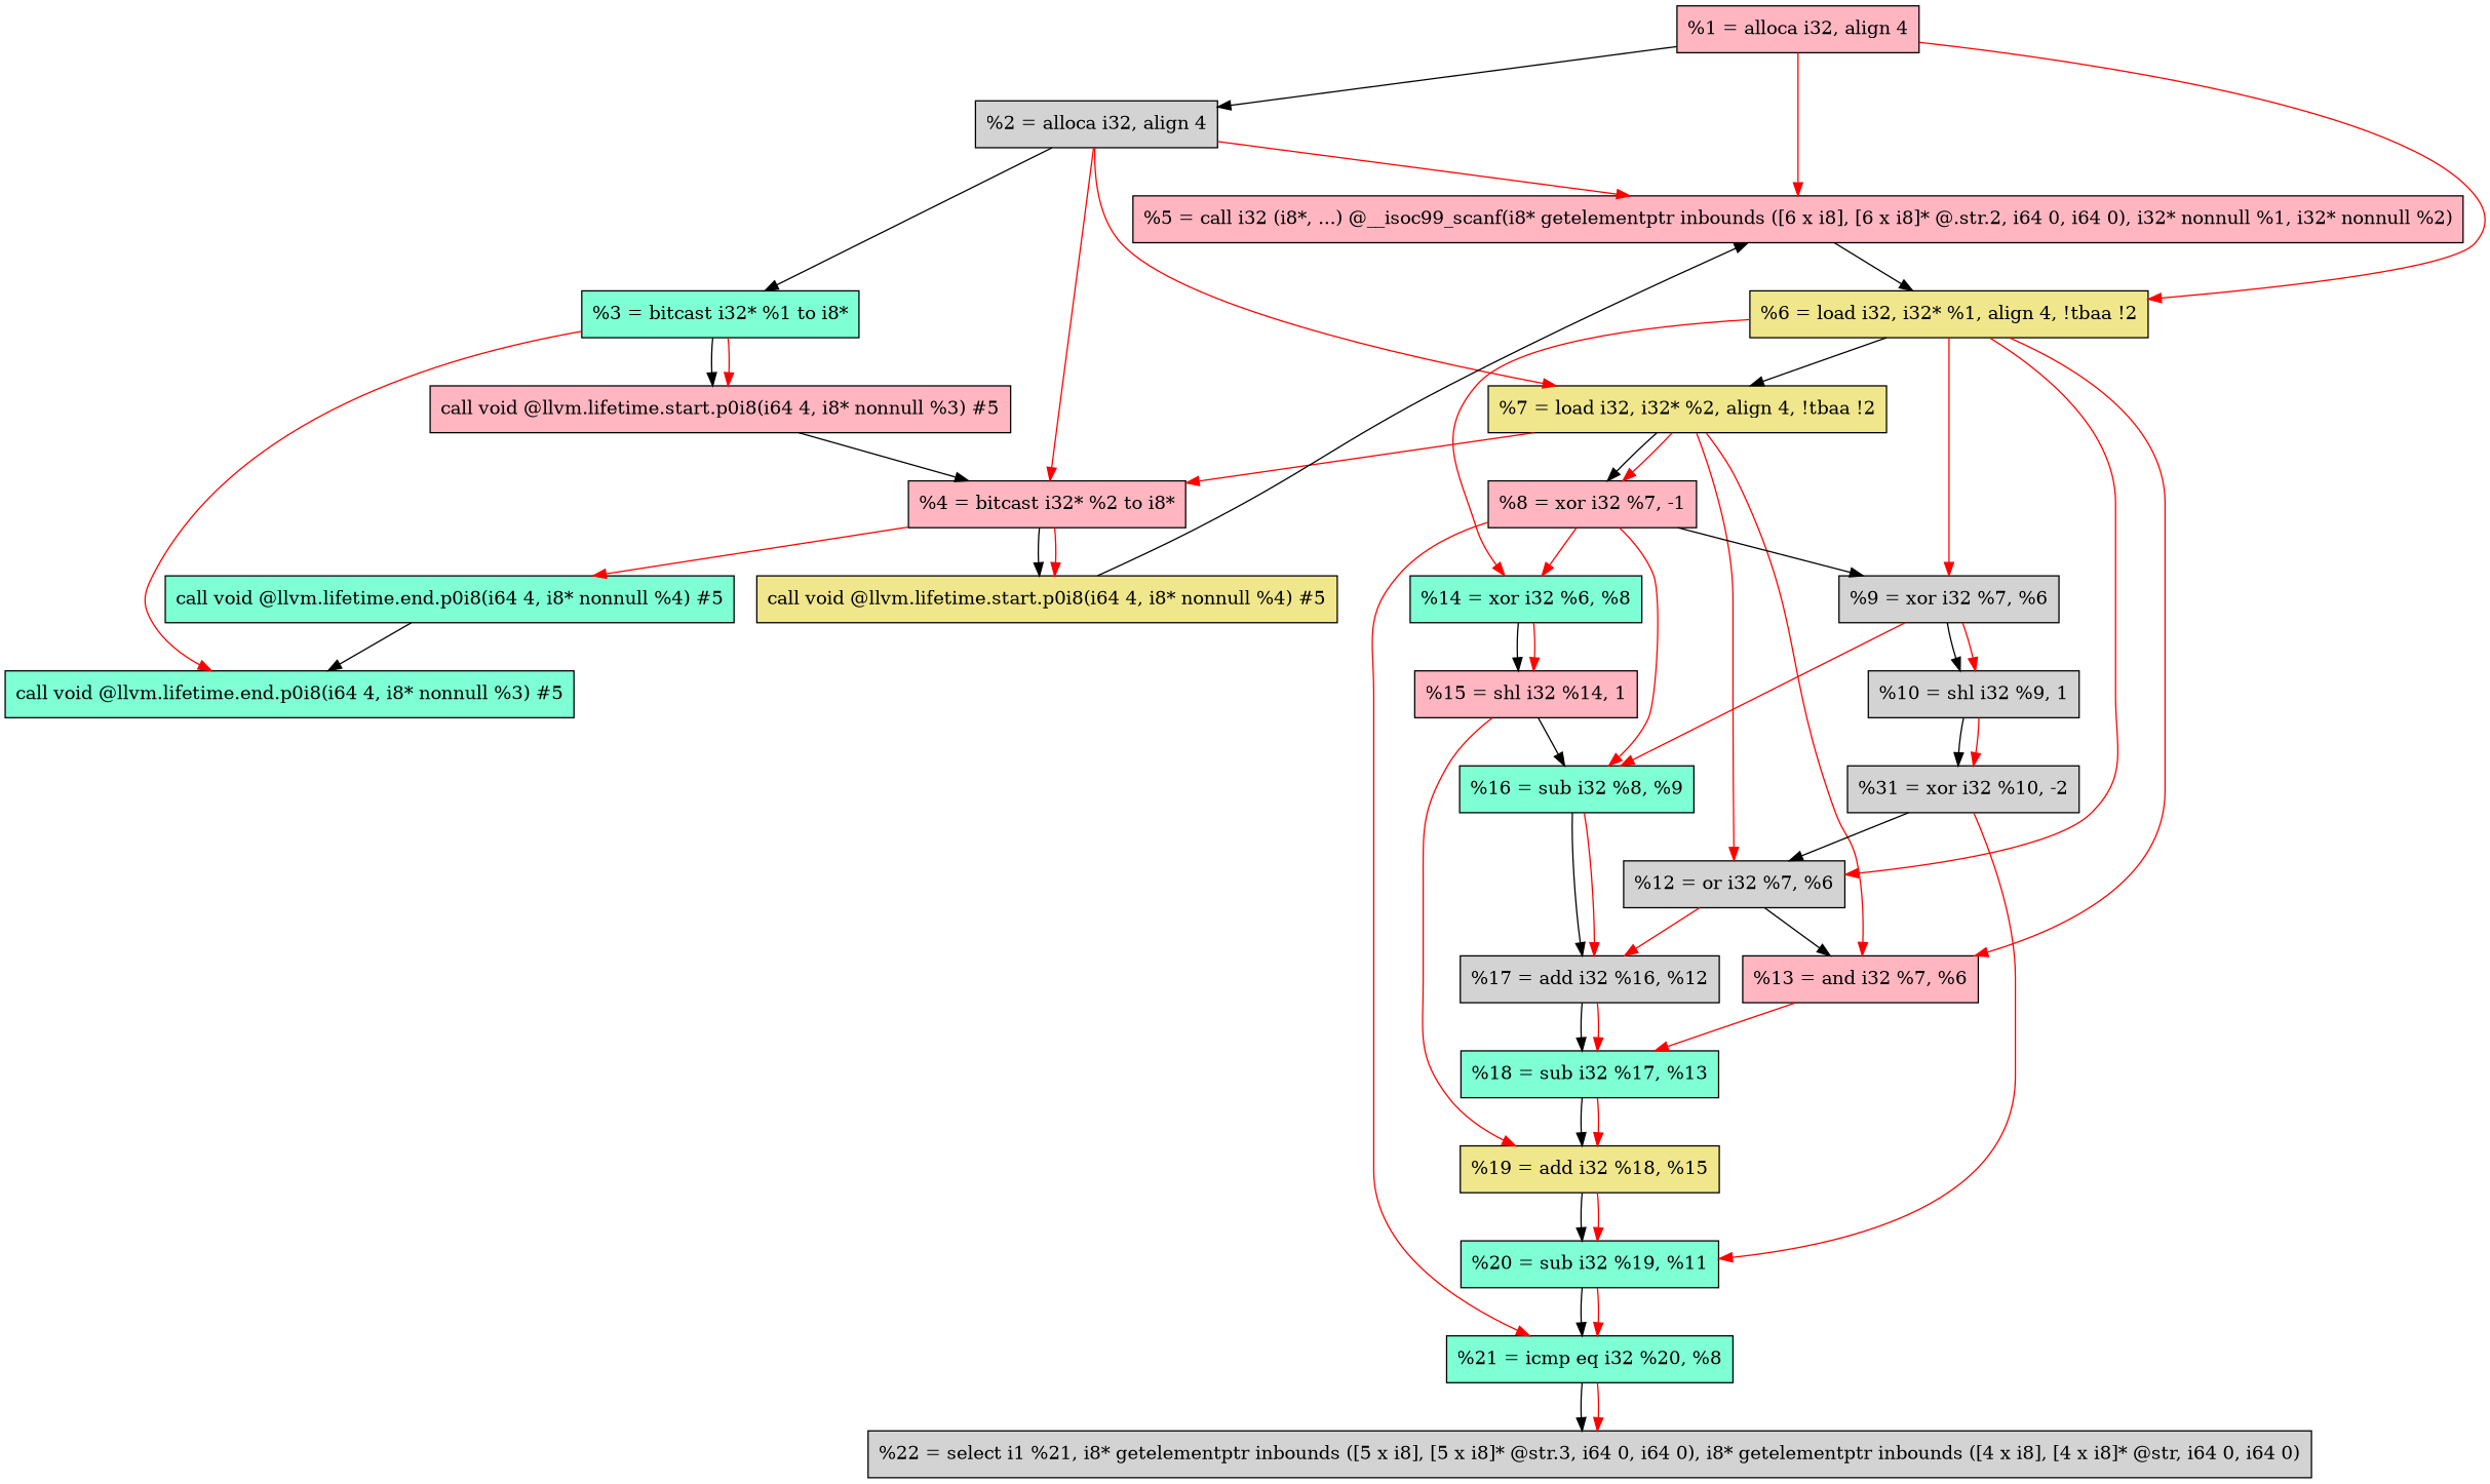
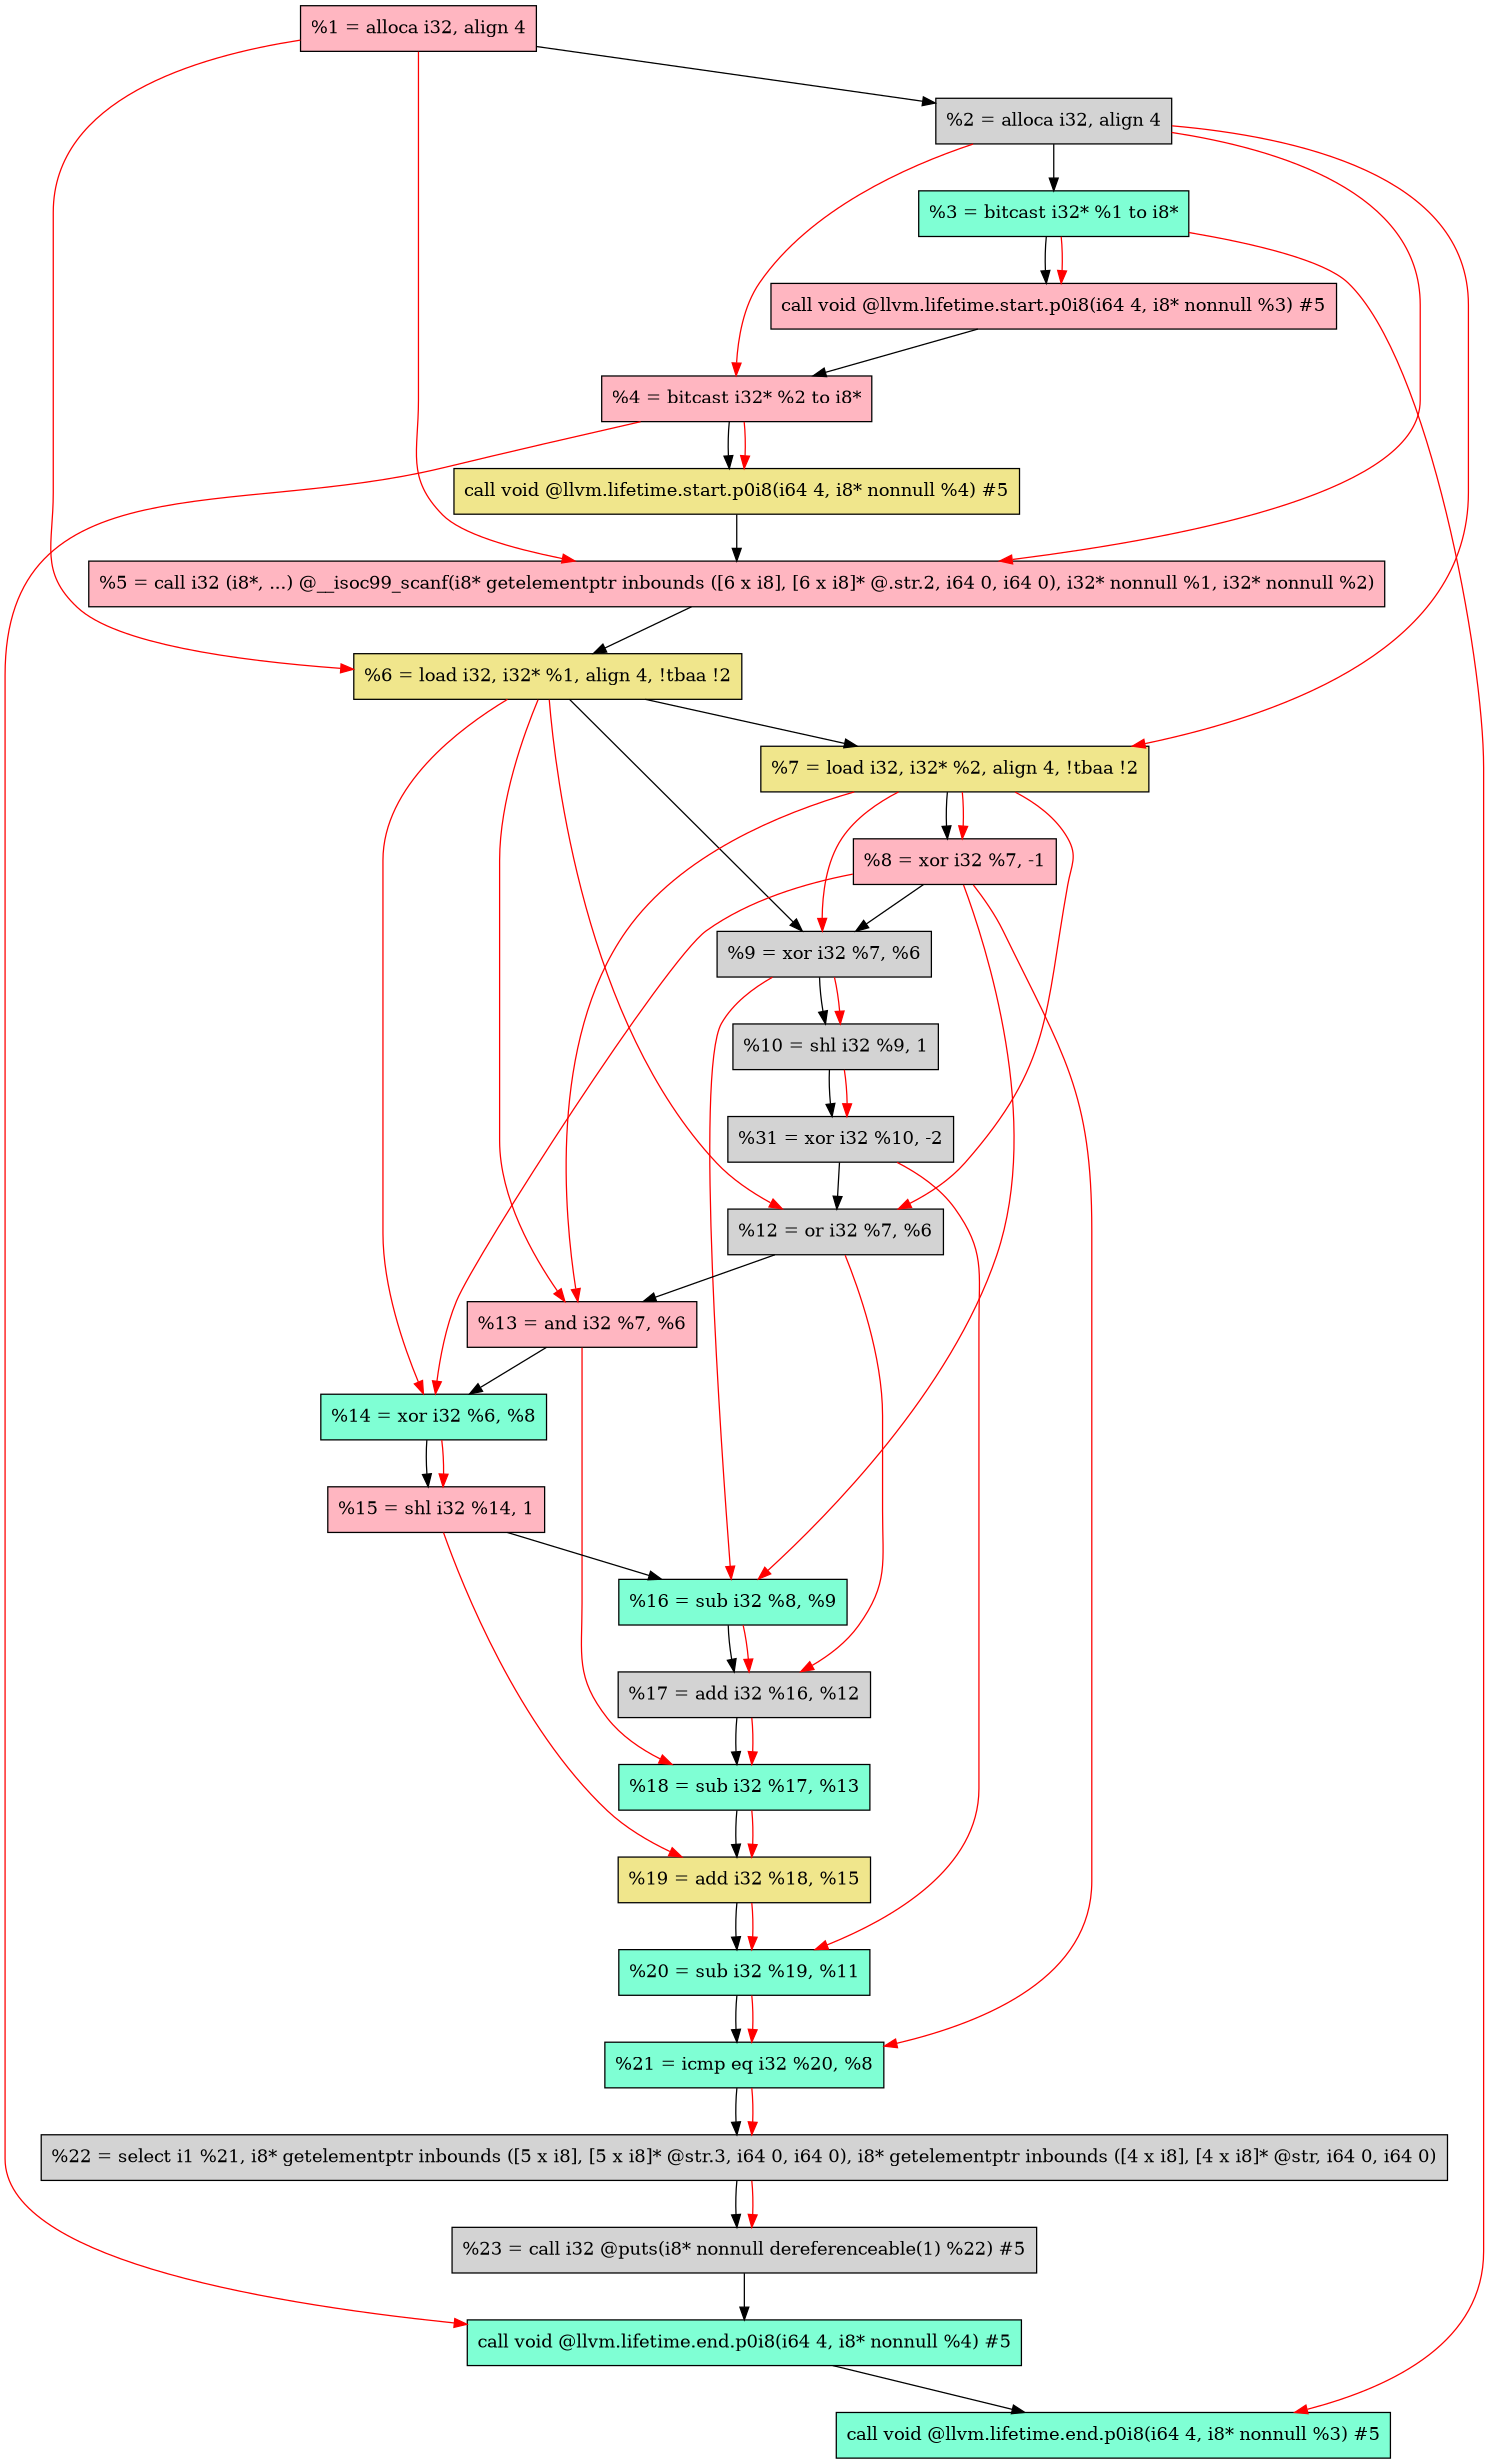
  digraph {
    node [fillcolor=lightgrey shape=record style=filled]
    edge [color=red]
    n1 [fillcolor=lightpink label="  %1 = alloca i32, align 4"]
    n2 [label="  %2 = alloca i32, align 4"]
    n3 [fillcolor=lightpink label="  %5 = call i32 (i8*, ...) @__isoc99_scanf(i8* getelementptr inbounds ([6 x i8], [6 x i8]* @.str.2, i64 0, i64 0), i32* nonnull %1, i32* nonnull %2)"]
    n4 [fillcolor=khaki label="  %6 = load i32, i32* %1, align 4, !tbaa !2"]
    n5 [fillcolor=aquamarine label="  %3 = bitcast i32* %1 to i8*"]
    n6 [fillcolor=lightpink label="  %4 = bitcast i32* %2 to i8*"]
    n7 [fillcolor=khaki label="  %7 = load i32, i32* %2, align 4, !tbaa !2"]
    n8 [fillcolor=lightpink label="  call void @llvm.lifetime.start.p0i8(i64 4, i8* nonnull %3) #5"]
    n9 [fillcolor=aquamarine label="  call void @llvm.lifetime.end.p0i8(i64 4, i8* nonnull %3) #5"]
    n10 [label="  %9 = xor i32 %7, %6"]
    n11 [label="  %12 = or i32 %7, %6"]
    n12 [fillcolor=lightpink label="  %13 = and i32 %7, %6"]
    n13 [fillcolor=aquamarine label="  %14 = xor i32 %6, %8"]
    n14 [fillcolor=khaki label="  call void @llvm.lifetime.start.p0i8(i64 4, i8* nonnull %4) #5"]
    n15 [fillcolor=aquamarine label="  call void @llvm.lifetime.end.p0i8(i64 4, i8* nonnull %4) #5"]
    n16 [fillcolor=lightpink label="  %8 = xor i32 %7, -1"]
    n17 [fillcolor=aquamarine label="  %16 = sub i32 %8, %9"]
    n18 [label="  %10 = shl i32 %9, 1"]
    n19 [label="  %17 = add i32 %16, %12"]
    n20 [fillcolor=aquamarine label="  %18 = sub i32 %17, %13"]
    n21 [fillcolor=lightpink label="  %15 = shl i32 %14, 1"]
    n22 [fillcolor=aquamarine label="  %21 = icmp eq i32 %20, %8"]
    n23 [label="  %22 = select i1 %21, i8* getelementptr inbounds ([5 x i8], [5 x i8]* @str.3, i64 0, i64 0), i8* getelementptr inbounds ([4 x i8], [4 x i8]* @str, i64 0, i64 0)"]
    n24 [label="%31 = xor i32 %10, -2"]
    n25 [fillcolor=aquamarine label="  %20 = sub i32 %19, %11"]
    n26 [fillcolor=khaki label="  %19 = add i32 %18, %15"]
+   n27 [label="  %23 = call i32 @puts(i8* nonnull dereferenceable(1) %22) #5"]
    n1 -> n2 [color=""]
    n1 -> n3
    n1 -> n4
    n2 -> n3
    n2 -> n5 [color=""]
    n2 -> n6
    n2 -> n7
    n3 -> n4 [color=""]
    n4 -> n7 [color=""]
-   n4 -> n10
+   n4 -> n10 [color=black]
    n4 -> n11
    n4 -> n12
    n4 -> n13
    n5 -> n8 [color=""]
    n5 -> n8
    n5 -> n9
    n6 -> n14 [color=""]
    n6 -> n14
    n6 -> n15
-   n7 -> n6
+   n7 -> n10
    n7 -> n11
    n7 -> n12
    n7 -> n16 [color=""]
    n7 -> n16
    n8 -> n6 [color=""]
    n10 -> n17
    n10 -> n18 [color=""]
    n10 -> n18
    n11 -> n12 [color=""]
    n11 -> n19
+   n12 -> n13 [color=""]
    n12 -> n20
    n13 -> n21 [color=""]
    n13 -> n21
    n14 -> n3 [color=""]
    n15 -> n9 [color=""]
    n16 -> n10 [color=""]
    n16 -> n13
    n16 -> n17
    n16 -> n22
    n17 -> n19 [color=""]
    n17 -> n19
    n18 -> n24 [color=""]
    n18 -> n24
    n19 -> n20 [color=""]
    n19 -> n20
    n20 -> n26 [color=""]
    n20 -> n26
    n21 -> n17 [color=""]
    n21 -> n26
    n22 -> n23 [color=""]
    n22 -> n23
+   n23 -> n27 [color=""]
+   n23 -> n27
    n24 -> n11 [color=""]
    n24 -> n25
    n25 -> n22 [color=""]
    n25 -> n22
    n26 -> n25 [color=""]
    n26 -> n25
+   n27 -> n15 [color=""]
  }
